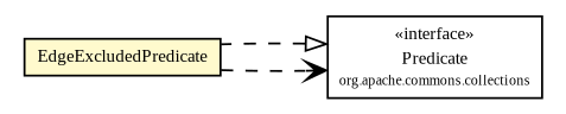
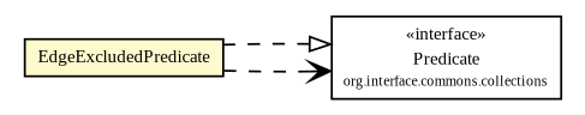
  digraph {
    rankdir=LR
    fontname="Liberation Serif"
    node [fontcolor=black fontname="Liberation Serif" fontsize=9.0 shape=plaintext]
    edge [fontname="Liberation Serif" headport=p labelfontname=Helvetica labelfontsize=10 style=dashed tailport=p]
    n1 [label=<<table border="0" cellborder="1" cellspacing="0" cellpadding="2" port="p" bgcolor="lemonChiffon" href="./EdgeExcludedPredicate.html"> 		<tr><td><table border="0" cellspacing="0" cellpadding="1"> 			<tr><td> EdgeExcludedPredicate </td></tr> 		</table></td></tr> 		</table>>]
-   n2 [label=<<table border="0" cellborder="1" cellspacing="0" cellpadding="2" port="p" href="http://java.sun.com/j2se/1.4.2/docs/api/org/apache/commons/collections/Predicate.html"> 		<tr><td><table border="0" cellspacing="0" cellpadding="1"> 			<tr><td> &laquo;interface&raquo; </td></tr> 			<tr><td> Predicate </td></tr> 			<tr><td><font point-size="7.0"> org.apache.commons.collections </font></td></tr> 		</table></td></tr> 		</table>>]
+   n2 [label=<<table border="0" cellborder="1" cellspacing="0" cellpadding="2" port="p" href="http://java.sun.com/j2se/1.4.2/docs/api/org/apache/commons/collections/Predicate.html"> 		<tr><td><table border="0" cellspacing="0" cellpadding="1"> 			<tr><td> &laquo;interface&raquo; </td></tr> 			<tr><td> Predicate </td></tr> 			<tr><td><font point-size="7.0"> org.interface.commons.collections </font></td></tr> 		</table></td></tr> 		</table>>]
    n1 -> n2 [arrowhead=open color=black fontcolor=black fontsize=10.0]
    n2 -> n1 [arrowtail=empty dir=back fontsize=10]
  }
